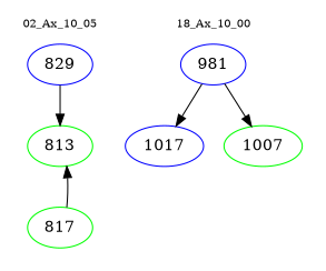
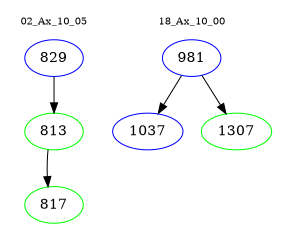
  digraph {
    node [color=blue]
    edge [color=black]
    n1 [label=829]
    n2 [color=green label=813]
    n3 [color=green label=817]
-   n4 [label=1017]
+   n4 [label=1037]
    n5 [label=981]
-   n6 [color=green label=1007]
+   n6 [color=green label=1307]
    subgraph cluster_1 {
      color=white
      fontsize=10
      label="02_Ax_10_05"
      n1
      n2
      n3
    }
    subgraph cluster_2 {
      color=white
      fontsize=10
      label="18_Ax_10_00"
      n4
      n5
      n6
    }
    n1 -> n2
-   n3 -> n2
+   n2 -> n3
    n5 -> n4
    n5 -> n6
  }
